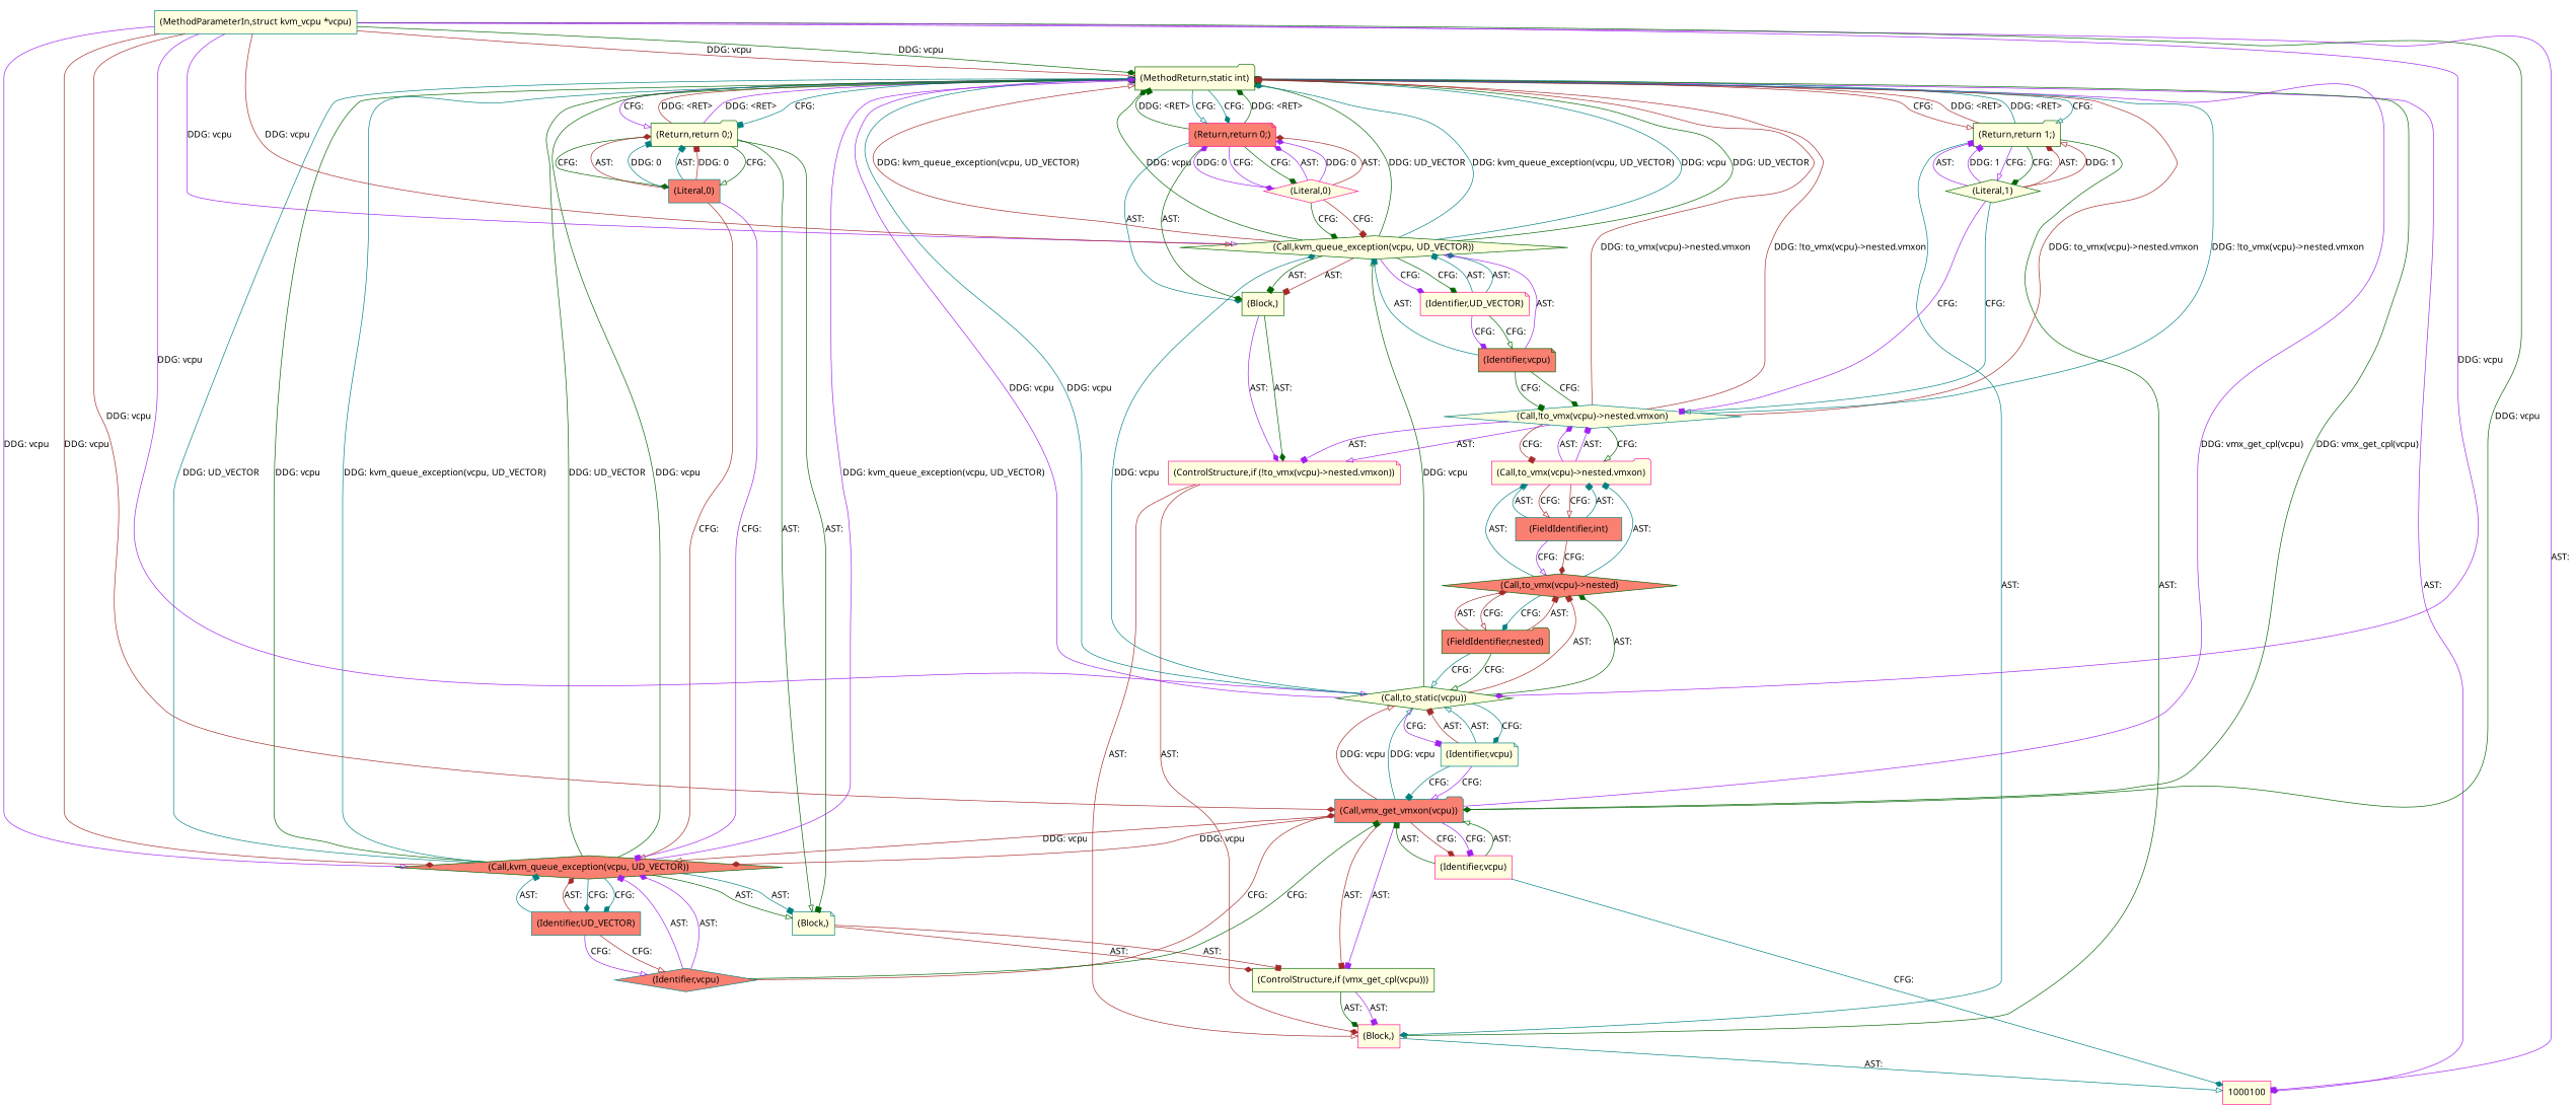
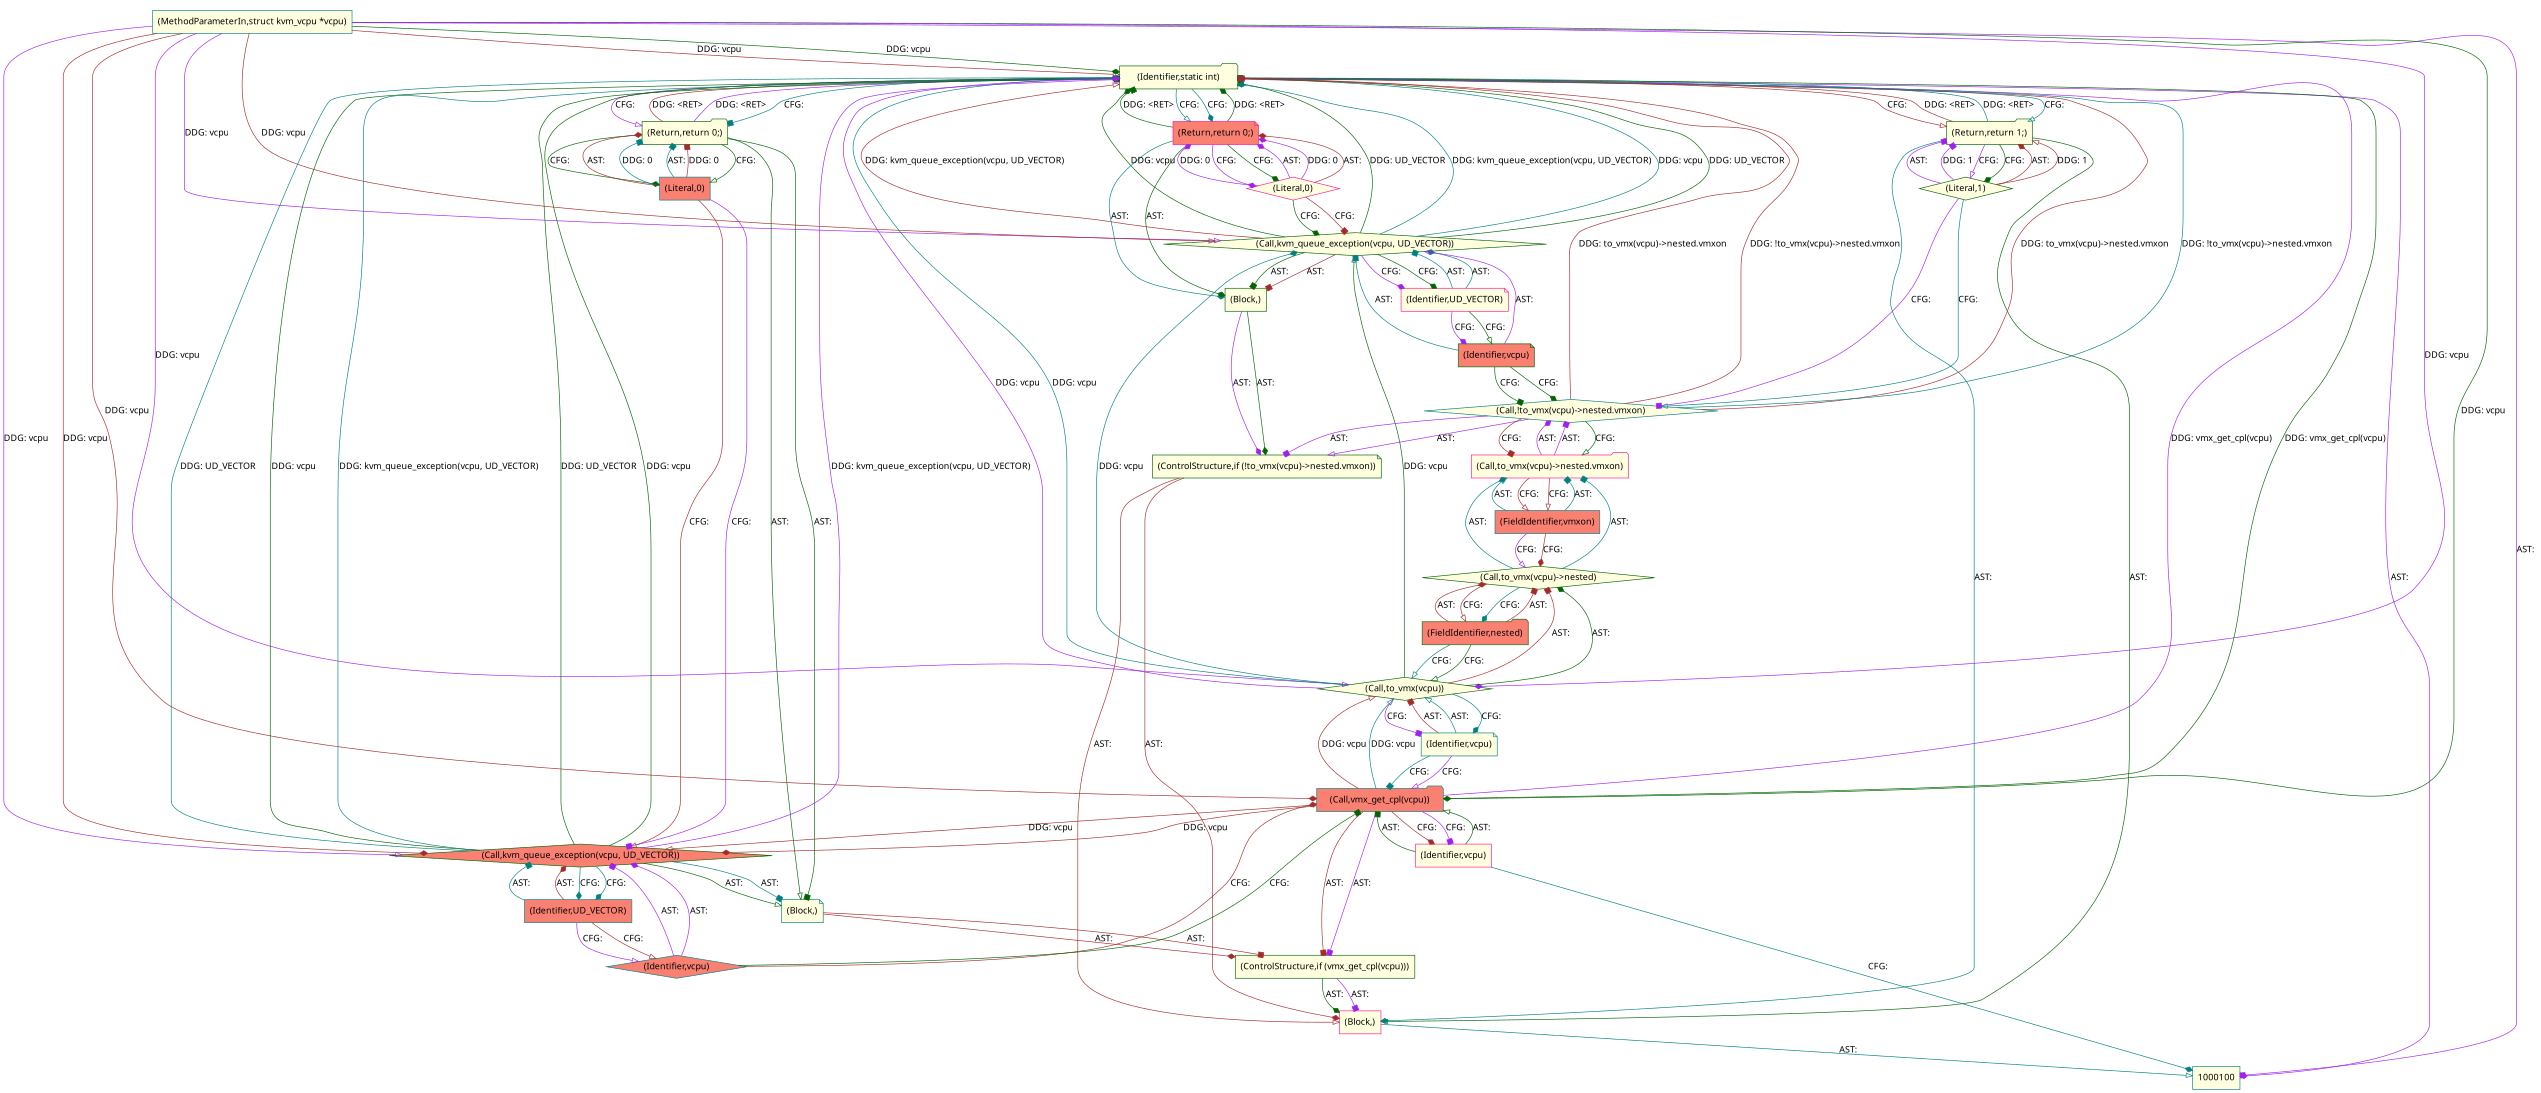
  digraph {
    fontname="Noto Sans"
    node [color=darkgreen fillcolor=lightyellow fontname="Noto Sans" shape=box style=filled]
    edge [arrowhead=diamond color=brown fontname="Noto Sans"]
-   n1 [label="(MethodReturn,static int)" shape=folder]
+   n1 [label="(Identifier,static int)" shape=folder]
    n2 [color=deeppink fillcolor=salmon label="(Return,return 0;)" shape=note]
    n3 [label="(Return,return 1;)" shape=folder]
    n4 [label="(Return,return 0;)" shape=folder]
-   1000100 [color=deeppink]
+   1000100 [color=teal]
    n6 [color=deeppink label="(Literal,0)" shape=diamond]
    n7 [label="(Block,)"]
    n8 [label="(Literal,1)" shape=diamond]
    n9 [color=deeppink label="(Block,)"]
    n10 [color=teal label="(Block,)" shape=note]
    n11 [color=teal fillcolor=salmon label="(Literal,0)"]
    n12 [color=teal label="(MethodParameterIn,struct kvm_vcpu *vcpu)"]
-   n13 [color=teal fillcolor=salmon label="(Call,vmx_get_vmxon(vcpu))" shape=folder]
+   n13 [color=teal fillcolor=salmon label="(Call,vmx_get_cpl(vcpu))" shape=folder]
    n14 [fillcolor=salmon label="(Call,kvm_queue_exception(vcpu, UD_VECTOR))" shape=diamond]
-   n15 [label="(Call,to_static(vcpu))" shape=diamond]
+   n15 [label="(Call,to_vmx(vcpu))" shape=diamond]
    n16 [label="(Call,kvm_queue_exception(vcpu, UD_VECTOR))" shape=diamond]
    n17 [label="(ControlStructure,if (vmx_get_cpl(vcpu)))"]
    n18 [color=deeppink label="(Identifier,vcpu)"]
    n19 [color=teal fillcolor=salmon label="(Identifier,UD_VECTOR)"]
    n20 [color=teal label="(Identifier,vcpu)" shape=note]
-   n21 [fillcolor=salmon label="(Call,to_vmx(vcpu)->nested)" shape=diamond]
+   n21 [label="(Call,to_vmx(vcpu)->nested)" shape=diamond]
    n22 [color=deeppink label="(Identifier,UD_VECTOR)" shape=note]
-   n23 [color=deeppink label="(ControlStructure,if (!to_vmx(vcpu)->nested.vmxon))" shape=note]
+   n23 [label="(ControlStructure,if (!to_vmx(vcpu)->nested.vmxon))" shape=note]
    n24 [color=teal label="(Call,!to_vmx(vcpu)->nested.vmxon)" shape=diamond]
    n25 [color=deeppink label="(Call,to_vmx(vcpu)->nested.vmxon)" shape=folder]
    n26 [color=teal fillcolor=salmon label="(Identifier,vcpu)" shape=diamond]
    n27 [fillcolor=salmon label="(FieldIdentifier,nested)" shape=folder]
-   n28 [color=teal fillcolor=salmon label="(FieldIdentifier,int)"]
+   n28 [color=teal fillcolor=salmon label="(FieldIdentifier,vmxon)"]
    n29 [fillcolor=salmon label="(Identifier,vcpu)" shape=note]
    n1 -> n2 [arrowhead=onormal color=teal label="CFG: "]
    n1 -> n2 [color=teal label="CFG: "]
    n1 -> n3 [arrowhead=onormal color=teal label="CFG: "]
    n1 -> n3 [arrowhead=onormal label="CFG: "]
    n1 -> n4 [arrowhead=box color=teal label="CFG: "]
    n1 -> n4 [arrowhead=onormal color=purple label="CFG: "]
    n1 -> 1000100 [color=purple label="AST: "]
    n2 -> n1 [color=darkgreen label="DDG: <RET>"]
    n2 -> n1 [arrowhead=box color=darkgreen label="DDG: <RET>"]
    n2 -> n6 [color=purple label="CFG: "]
    n2 -> n6 [color=darkgreen label="CFG: "]
    n2 -> n7 [color=teal label="AST: "]
    n2 -> n7 [color=darkgreen label="AST: "]
    n3 -> n1 [arrowhead=onormal label="DDG: <RET>"]
    n3 -> n1 [arrowhead=box color=teal label="DDG: <RET>"]
    n3 -> n8 [arrowhead=onormal color=purple label="CFG: "]
    n3 -> n8 [color=darkgreen label="CFG: "]
    n3 -> n9 [arrowhead=onormal color=darkgreen label="AST: "]
    n3 -> n9 [color=teal label="AST: "]
    n4 -> n1 [label="DDG: <RET>"]
    n4 -> n1 [arrowhead=box color=purple label="DDG: <RET>"]
    n4 -> n10 [arrowhead=box color=darkgreen label="AST: "]
    n4 -> n10 [arrowhead=onormal color=darkgreen label="AST: "]
    n4 -> n11 [arrowhead=onormal color=darkgreen label="CFG: "]
    n4 -> n11 [color=darkgreen label="CFG: "]
    n6 -> n2 [color=purple label="AST: "]
    n6 -> n2 [color=purple label="DDG: 0"]
    n6 -> n2 [label="AST: "]
    n6 -> n2 [color=purple label="DDG: 0"]
    n6 -> n16 [arrowhead=box label="CFG: "]
    n6 -> n16 [color=darkgreen label="CFG: "]
    n7 -> n23 [color=darkgreen label="AST: "]
    n7 -> n23 [color=purple label="AST: "]
    n8 -> n3 [label="AST: "]
    n8 -> n3 [arrowhead=onormal label="DDG: 1"]
    n8 -> n3 [arrowhead=box color=purple label="AST: "]
    n8 -> n3 [arrowhead=box color=purple label="DDG: 1"]
    n8 -> n24 [arrowhead=box color=purple label="CFG: "]
    n8 -> n24 [arrowhead=onormal color=teal label="CFG: "]
    n9 -> 1000100 [arrowhead=onormal color=teal label="AST: "]
    n10 -> n17 [label="AST: "]
    n10 -> n17 [arrowhead=box label="AST: "]
    n11 -> n4 [label="AST: "]
    n11 -> n4 [arrowhead=box color=teal label="DDG: 0"]
    n11 -> n4 [arrowhead=box color=teal label="AST: "]
    n11 -> n4 [arrowhead=box label="DDG: 0"]
    n11 -> n14 [arrowhead=onormal label="CFG: "]
    n11 -> n14 [arrowhead=box color=purple label="CFG: "]
    n12 -> n1 [arrowhead=onormal label="DDG: vcpu"]
    n12 -> n1 [color=darkgreen label="DDG: vcpu"]
    n12 -> 1000100 [arrowhead=box color=purple label="AST: "]
    n12 -> n13 [label="DDG: vcpu"]
    n12 -> n13 [color=darkgreen label="DDG: vcpu"]
    n12 -> n14 [label="DDG: vcpu"]
    n12 -> n14 [arrowhead=onormal color=purple label="DDG: vcpu"]
    n12 -> n15 [arrowhead=onormal color=purple label="DDG: vcpu"]
    n12 -> n15 [color=purple label="DDG: vcpu"]
    n12 -> n16 [arrowhead=onormal color=purple label="DDG: vcpu"]
    n12 -> n16 [arrowhead=onormal label="DDG: vcpu"]
    n13 -> n1 [arrowhead=box color=darkgreen label="DDG: vmx_get_cpl(vcpu)"]
    n13 -> n1 [color=purple label="DDG: vmx_get_cpl(vcpu)"]
    n13 -> n14 [label="DDG: vcpu"]
    n13 -> n14 [arrowhead=onormal label="DDG: vcpu"]
    n13 -> n15 [arrowhead=onormal color=teal label="DDG: vcpu"]
    n13 -> n15 [arrowhead=onormal label="DDG: vcpu"]
    n13 -> n17 [arrowhead=box label="AST: "]
    n13 -> n17 [arrowhead=box color=purple label="AST: "]
    n13 -> n18 [label="CFG: "]
    n13 -> n18 [arrowhead=box color=purple label="CFG: "]
    n14 -> n1 [arrowhead=onormal color=darkgreen label="DDG: vcpu"]
    n14 -> n1 [arrowhead=box color=purple label="DDG: kvm_queue_exception(vcpu, UD_VECTOR)"]
    n14 -> n1 [color=teal label="DDG: UD_VECTOR"]
    n14 -> n1 [arrowhead=box color=darkgreen label="DDG: vcpu"]
    n14 -> n1 [arrowhead=onormal color=teal label="DDG: kvm_queue_exception(vcpu, UD_VECTOR)"]
    n14 -> n1 [arrowhead=onormal color=darkgreen label="DDG: UD_VECTOR"]
    n14 -> n10 [arrowhead=onormal color=darkgreen label="AST: "]
    n14 -> n10 [arrowhead=box color=teal label="AST: "]
    n14 -> n19 [color=teal label="CFG: "]
    n14 -> n19 [color=teal label="CFG: "]
    n15 -> n1 [arrowhead=onormal color=teal label="DDG: vcpu"]
    n15 -> n1 [color=purple label="DDG: vcpu"]
    n15 -> n16 [arrowhead=onormal color=darkgreen label="DDG: vcpu"]
    n15 -> n16 [color=teal label="DDG: vcpu"]
    n15 -> n20 [color=teal label="CFG: "]
    n15 -> n20 [arrowhead=box color=purple label="CFG: "]
    n15 -> n21 [color=darkgreen label="AST: "]
    n15 -> n21 [arrowhead=box label="AST: "]
    n16 -> n1 [arrowhead=box color=darkgreen label="DDG: UD_VECTOR"]
    n16 -> n1 [color=teal label="DDG: kvm_queue_exception(vcpu, UD_VECTOR)"]
    n16 -> n1 [color=teal label="DDG: vcpu"]
    n16 -> n1 [arrowhead=box color=darkgreen label="DDG: UD_VECTOR"]
    n16 -> n1 [arrowhead=onormal label="DDG: kvm_queue_exception(vcpu, UD_VECTOR)"]
    n16 -> n1 [color=darkgreen label="DDG: vcpu"]
    n16 -> n7 [arrowhead=box label="AST: "]
    n16 -> n7 [arrowhead=box color=darkgreen label="AST: "]
    n16 -> n22 [color=purple label="CFG: "]
    n16 -> n22 [color=darkgreen label="CFG: "]
    n17 -> n9 [color=darkgreen label="AST: "]
    n17 -> n9 [arrowhead=box color=purple label="AST: "]
    n18 -> 1000100 [color=teal label="CFG: "]
    n18 -> n13 [arrowhead=onormal color=darkgreen label="AST: "]
    n18 -> n13 [arrowhead=box color=darkgreen label="AST: "]
    n19 -> n14 [arrowhead=box color=teal label="AST: "]
    n19 -> n14 [label="AST: "]
    n19 -> n26 [arrowhead=onormal color=purple label="CFG: "]
    n19 -> n26 [arrowhead=onormal label="CFG: "]
    n20 -> n13 [arrowhead=box color=teal label="CFG: "]
    n20 -> n13 [arrowhead=onormal color=purple label="CFG: "]
    n20 -> n15 [arrowhead=box label="AST: "]
    n20 -> n15 [arrowhead=onormal color=teal label="AST: "]
    n21 -> n25 [arrowhead=box color=teal label="AST: "]
    n21 -> n25 [color=teal label="AST: "]
    n21 -> n27 [arrowhead=onormal label="CFG: "]
    n21 -> n27 [color=teal label="CFG: "]
    n22 -> n16 [arrowhead=box color=teal label="AST: "]
    n22 -> n16 [color=teal label="AST: "]
    n22 -> n29 [arrowhead=onormal color=darkgreen label="CFG: "]
    n22 -> n29 [color=purple label="CFG: "]
    n23 -> n9 [label="AST: "]
    n23 -> n9 [arrowhead=onormal label="AST: "]
    n24 -> n1 [arrowhead=box label="DDG: to_vmx(vcpu)->nested.vmxon"]
    n24 -> n1 [color=teal label="DDG: !to_vmx(vcpu)->nested.vmxon"]
    n24 -> n1 [label="DDG: to_vmx(vcpu)->nested.vmxon"]
    n24 -> n1 [arrowhead=onormal label="DDG: !to_vmx(vcpu)->nested.vmxon"]
    n24 -> n23 [arrowhead=box color=purple label="AST: "]
    n24 -> n23 [arrowhead=onormal color=purple label="AST: "]
    n24 -> n25 [arrowhead=onormal color=darkgreen label="CFG: "]
    n24 -> n25 [arrowhead=box label="CFG: "]
    n25 -> n24 [color=purple label="AST: "]
    n25 -> n24 [arrowhead=box color=purple label="AST: "]
    n25 -> n28 [arrowhead=onormal label="CFG: "]
    n25 -> n28 [arrowhead=onormal label="CFG: "]
    n26 -> n13 [label="CFG: "]
    n26 -> n13 [arrowhead=box color=darkgreen label="CFG: "]
    n26 -> n14 [arrowhead=box color=purple label="AST: "]
    n26 -> n14 [color=purple label="AST: "]
    n27 -> n15 [arrowhead=onormal color=darkgreen label="CFG: "]
    n27 -> n15 [arrowhead=onormal color=teal label="CFG: "]
    n27 -> n21 [arrowhead=box label="AST: "]
    n27 -> n21 [label="AST: "]
    n28 -> n21 [arrowhead=onormal color=purple label="CFG: "]
    n28 -> n21 [label="CFG: "]
    n28 -> n25 [arrowhead=box color=teal label="AST: "]
    n28 -> n25 [arrowhead=onormal color=teal label="AST: "]
    n29 -> n16 [arrowhead=box color=teal label="AST: "]
    n29 -> n16 [arrowhead=onormal color=purple label="AST: "]
    n29 -> n24 [color=darkgreen label="CFG: "]
    n29 -> n24 [arrowhead=box color=darkgreen label="CFG: "]
  }
